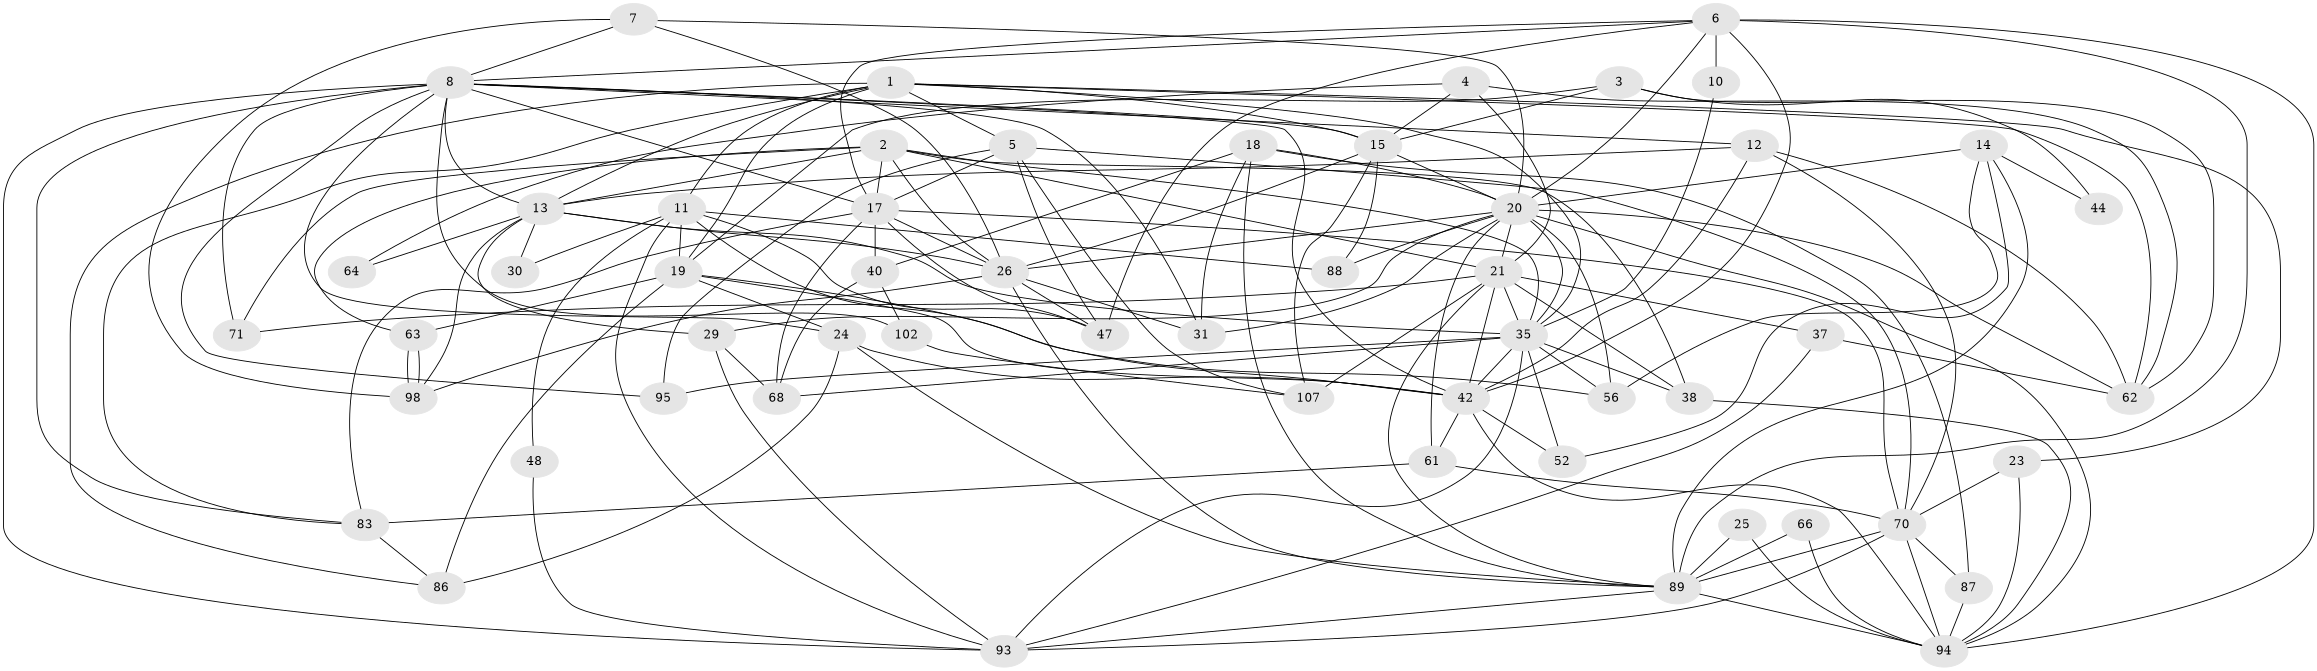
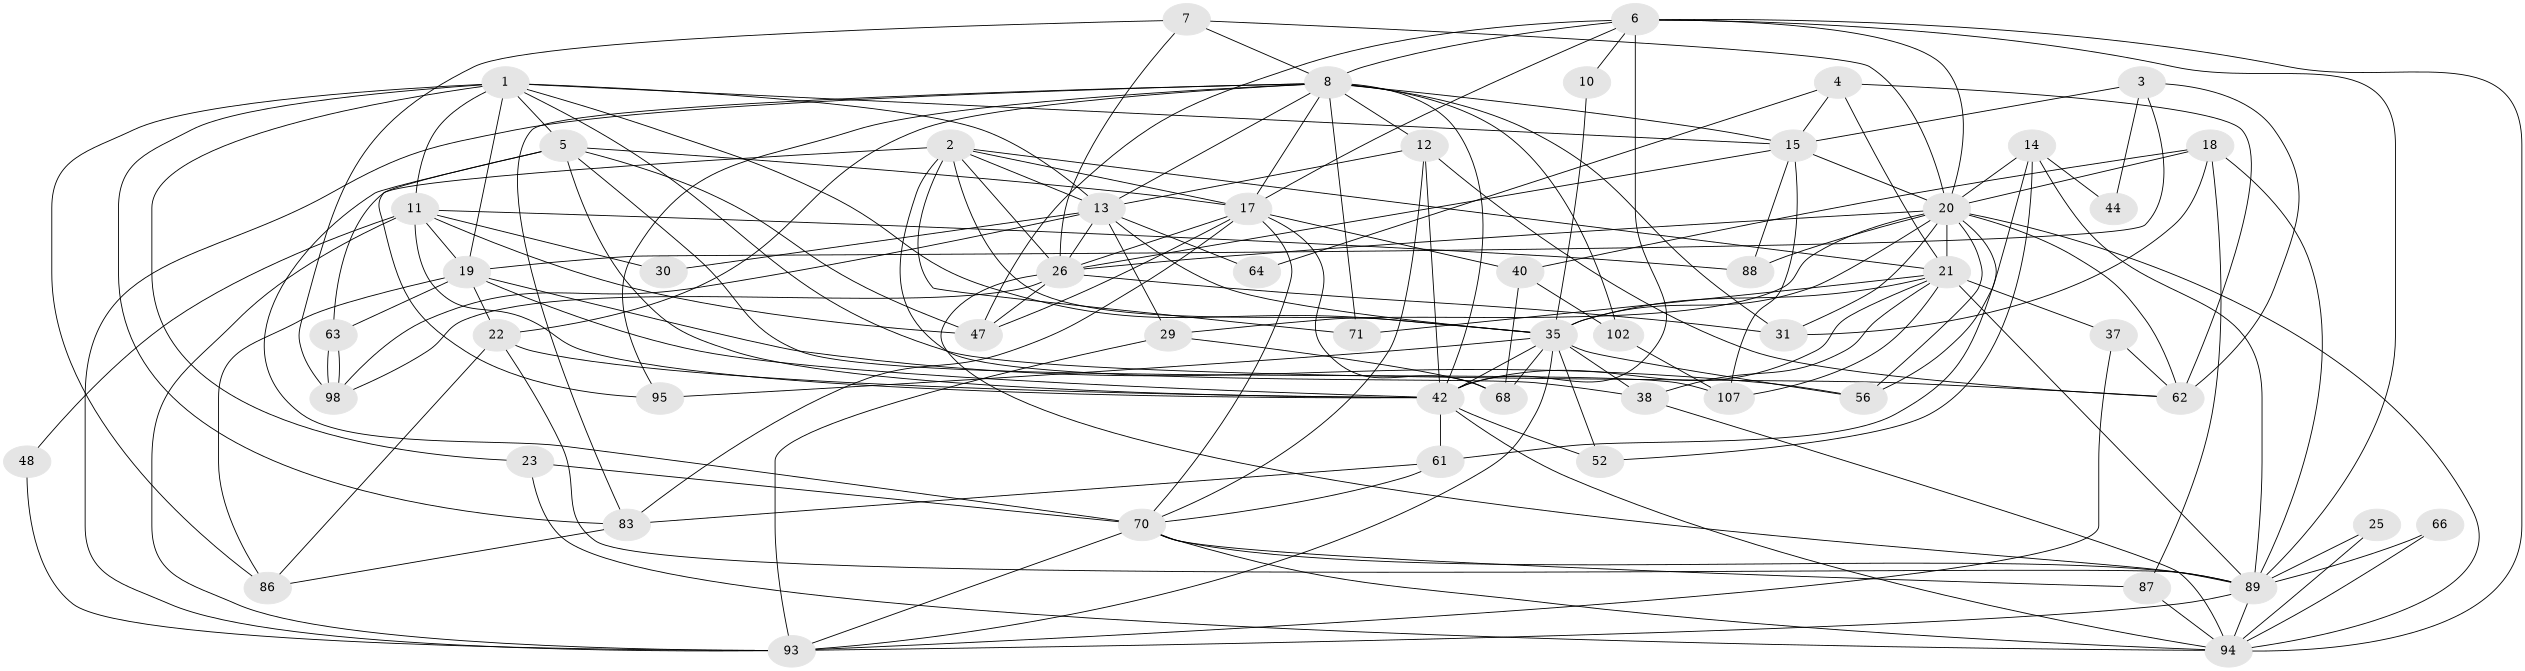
  graph {
    node [color=gray90 style=filled]
    1 [super="+16+24"]
    5 [super="+27"]
    11 [super="+53"]
    13 [super="+49"]
    15 [super="+80+28"]
    19 [super="+104"]
    23
    35 [super="+101+54"]
    62 [super="+79"]
    83
    86 [super="+105"]
    17 [super="+82+99"]
    42 [super="+65+45"]
    47 [super="+74"]
    70 [super="+81+72"]
    95
    107 [super="+110"]
    93 [super="+106"]
    30
    48
    88
    26 [super="+73+34"]
    64
    98
    29
    20 [super="+57+41"]
    63
-   22 [label=24]
+   22
    56
    94 [super="+108"]
    38 [super="+60"]
    52 [super="+89"]
    68
    2 [super="+112+39"]
    21 [super="+32"]
    71
    40 [super="+96+58"]
    n38 [label=89 super="+85+90"]
    37
    31
    3 [super="+43"]
    44
    4
    61
    87
    6 [super="+9+46"]
    8 [super="+78+51"]
    10
    12 [super="+97"]
    102
    7 [super="+69"]
    14 [super="+75+92"]
    18
    25
    66
    1 -- 5
    1 -- 11
    1 -- 13
    1 -- 15
    1 -- 19
    1 -- 23
    1 -- 35
    1 -- 62
    1 -- 83
    1 -- 86
    5 -- 17
+   5 -- 42
    5 -- 47
    5 -- 70
    5 -- 95
    5 -- 107
    11 -- 19
    11 -- 42
    11 -- 47
    11 -- 93
    11 -- 30
    11 -- 48
    11 -- 88
    13 -- 35
    13 -- 30
    13 -- 26
    13 -- 64
    13 -- 98
    13 -- 29
    15 -- 107
    15 -- 88
    15 -- 26
    15 -- 20
    19 -- 86
    19 -- 42
    19 -- 63
    19 -- 22
    19 -- 56
    23 -- 70
    23 -- 94
    35 -- 42
    35 -- 95
    35 -- 93
    35 -- 56
    35 -- 38
    35 -- 52 [weight=2]
    35 -- 68
    83 -- 86
    17 -- 83
    17 -- 47
    17 -- 70
    17 -- 26
    17 -- 68
    17 -- 40
    42 -- 94
    42 -- 52
    42 -- 61
    70 -- 93
    70 -- 94
    70 -- n38
    70 -- 87
    48 -- 93
    26 -- 47
    26 -- 98
    26 -- n38
    26 -- 31
    29 -- 93
    29 -- 68
    20 -- 35
    20 -- 62
    20 -- 88 [weight=2]
    20 -- 26
    20 -- 29
    20 -- 56
    20 -- 94
    20 -- 21
    20 -- 31
    20 -- 61
    63 -- 98
    63 -- 98
    22 -- 86
    22 -- 42 [weight=2]
    22 -- n38
    38 -- 94
    2 -- 13
    2 -- 35
    2 -- 17
    2 -- 26
    2 -- 63
    2 -- 38
    2 -- 21
    2 -- 71
    21 -- 35
    21 -- 42
    21 -- 107
    21 -- 38
    21 -- 71
    21 -- n38
    21 -- 37
    40 -- 68
    40 -- 102
    n38 -- 93
    n38 -- 94
    37 -- 62
    37 -- 93
    3 -- 15
    3 -- 19
    3 -- 62
    3 -- 44
    4 -- 15
    4 -- 62
    4 -- 64
    4 -- 21
    61 -- 83
    61 -- 70
    87 -- 94
    6 -- 17
    6 -- 42
    6 -- 47
    6 -- 20
    6 -- 94
    6 -- n38 [weight=2]
    6 -- 8
    6 -- 10
    8 -- 13
    8 -- 15
    8 -- 83
    8 -- 17
    8 -- 42
    8 -- 95
    8 -- 93
    8 -- 22
    8 -- 71
    8 -- 31
    8 -- 12 [weight=2]
    8 -- 102 [weight=2]
    10 -- 35
    12 -- 13
    12 -- 62
    12 -- 42
    12 -- 70
    102 -- 107
    7 -- 26
    7 -- 98
    7 -- 20
    7 -- 8
    14 -- 20
    14 -- 56
    14 -- 52
    14 -- n38
    14 -- 44
    18 -- 20
    18 -- 40
    18 -- n38
    18 -- 31
    18 -- 87
    25 -- 94
    25 -- n38
    66 -- 94
    66 -- n38
  }
